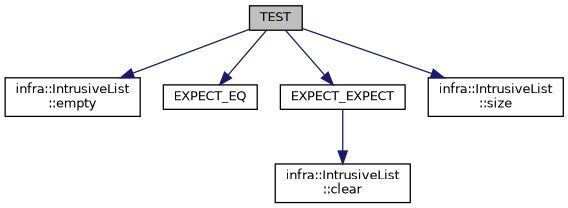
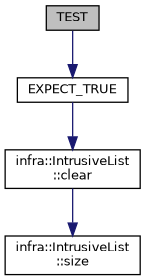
  digraph {
    rankdir=TB
    node [color=black fillcolor=white fontname=Helvetica fontsize=10 shape=record style=filled]
    edge [color=midnightblue fontname=Helvetica fontsize=10 labelfontname=Helvetica labelfontsize=10 style=solid]
    n1 [fillcolor=grey75 fontcolor=black height=0.2 label=TEST width=0.4]
-   n2 [height=0.2 label="infra::IntrusiveList\l::empty" width=0.4]
-   n3 [height=0.2 label=EXPECT_EQ width=0.4]
-   n4 [height=0.2 label=EXPECT_EXPECT width=0.4]
+   n4 [height=0.2 label=EXPECT_TRUE width=0.4]
    n5 [height=0.2 label="infra::IntrusiveList\l::size" width=0.4]
    n6 [height=0.2 label="infra::IntrusiveList\l::clear" width=0.4]
-   n1 -> n2
-   n1 -> n3
    n1 -> n4
-   n1 -> n5
+   n6 -> n5
    n4 -> n6
  }
